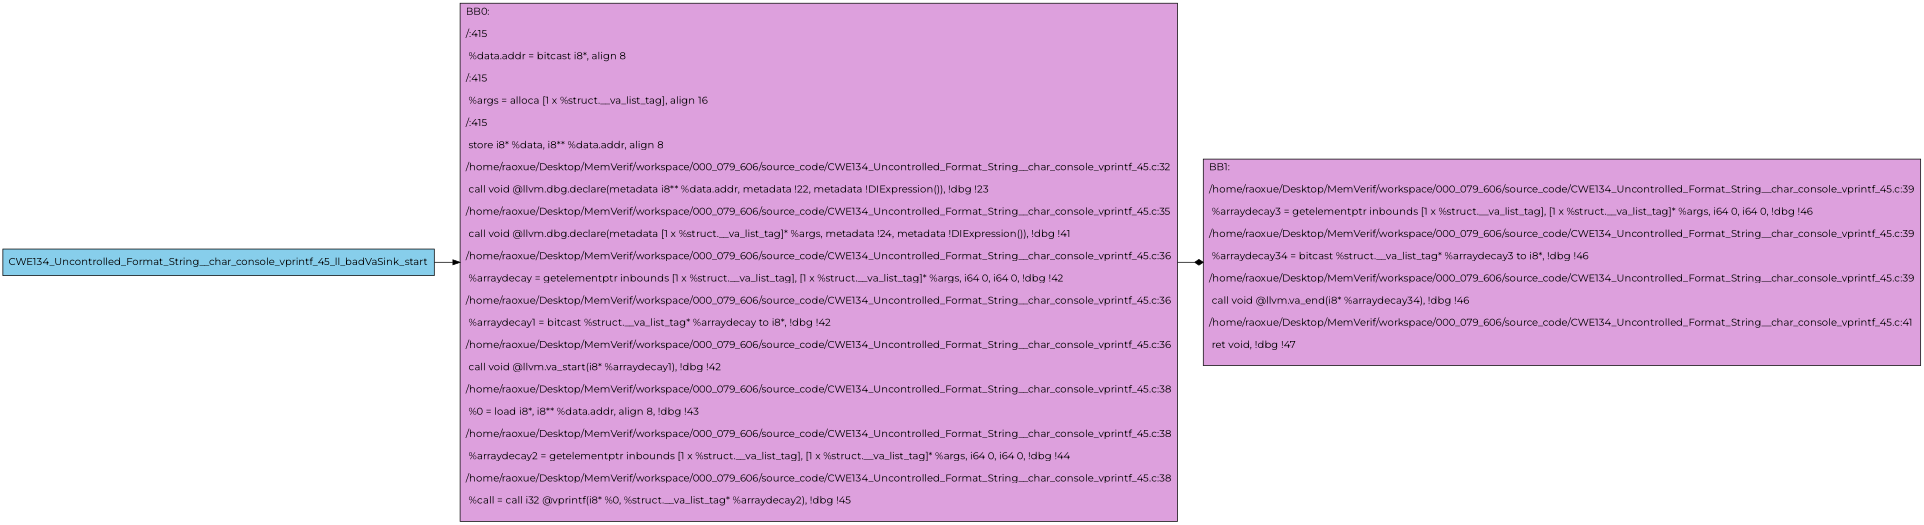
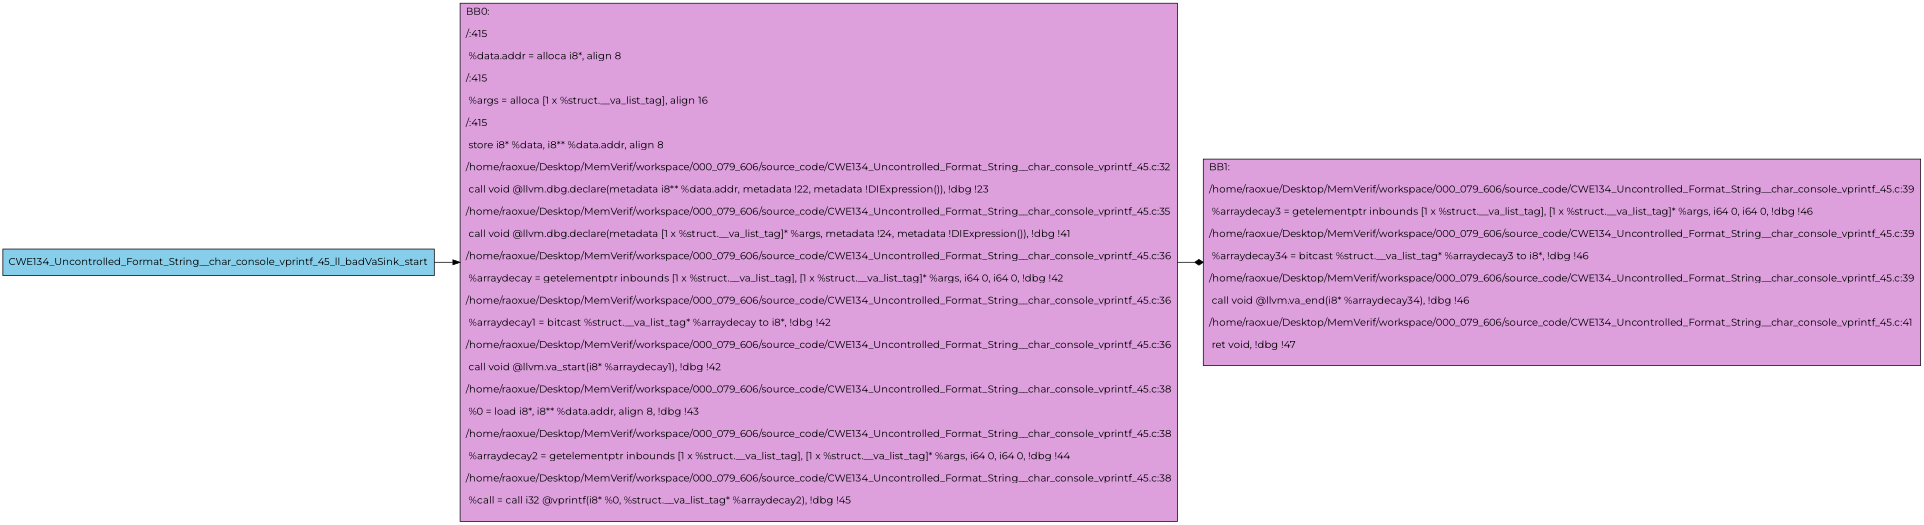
  digraph {
    rankdir=LR
    fontname=Montserrat
    node [shape=record style=filled fillcolor=plum fontname=Montserrat]
    edge [fontname=Montserrat]
    n1 [label="{CWE134_Uncontrolled_Format_String__char_console_vprintf_45_ll_badVaSink_start}" fillcolor=skyblue]
-   n2 [label="{BB0:\l\l/:415\l\n  %data.addr = bitcast i8*, align 8\l\n/:415\l\n  %args = alloca [1 x %struct.__va_list_tag], align 16\l\n/:415\l\n  store i8* %data, i8** %data.addr, align 8\l\n/home/raoxue/Desktop/MemVerif/workspace/000_079_606/source_code/CWE134_Uncontrolled_Format_String__char_console_vprintf_45.c:32\l\n  call void @llvm.dbg.declare(metadata i8** %data.addr, metadata !22, metadata !DIExpression()), !dbg !23\l\n/home/raoxue/Desktop/MemVerif/workspace/000_079_606/source_code/CWE134_Uncontrolled_Format_String__char_console_vprintf_45.c:35\l\n  call void @llvm.dbg.declare(metadata [1 x %struct.__va_list_tag]* %args, metadata !24, metadata !DIExpression()), !dbg !41\l\n/home/raoxue/Desktop/MemVerif/workspace/000_079_606/source_code/CWE134_Uncontrolled_Format_String__char_console_vprintf_45.c:36\l\n  %arraydecay = getelementptr inbounds [1 x %struct.__va_list_tag], [1 x %struct.__va_list_tag]* %args, i64 0, i64 0, !dbg !42\l\n/home/raoxue/Desktop/MemVerif/workspace/000_079_606/source_code/CWE134_Uncontrolled_Format_String__char_console_vprintf_45.c:36\l\n  %arraydecay1 = bitcast %struct.__va_list_tag* %arraydecay to i8*, !dbg !42\l\n/home/raoxue/Desktop/MemVerif/workspace/000_079_606/source_code/CWE134_Uncontrolled_Format_String__char_console_vprintf_45.c:36\l\n  call void @llvm.va_start(i8* %arraydecay1), !dbg !42\l\n/home/raoxue/Desktop/MemVerif/workspace/000_079_606/source_code/CWE134_Uncontrolled_Format_String__char_console_vprintf_45.c:38\l\n  %0 = load i8*, i8** %data.addr, align 8, !dbg !43\l\n/home/raoxue/Desktop/MemVerif/workspace/000_079_606/source_code/CWE134_Uncontrolled_Format_String__char_console_vprintf_45.c:38\l\n  %arraydecay2 = getelementptr inbounds [1 x %struct.__va_list_tag], [1 x %struct.__va_list_tag]* %args, i64 0, i64 0, !dbg !44\l\n/home/raoxue/Desktop/MemVerif/workspace/000_079_606/source_code/CWE134_Uncontrolled_Format_String__char_console_vprintf_45.c:38\l\n  %call = call i32 @vprintf(i8* %0, %struct.__va_list_tag* %arraydecay2), !dbg !45\l\n}"]
+   n2 [label="{BB0:\l\l/:415\l\n  %data.addr = alloca i8*, align 8\l\n/:415\l\n  %args = alloca [1 x %struct.__va_list_tag], align 16\l\n/:415\l\n  store i8* %data, i8** %data.addr, align 8\l\n/home/raoxue/Desktop/MemVerif/workspace/000_079_606/source_code/CWE134_Uncontrolled_Format_String__char_console_vprintf_45.c:32\l\n  call void @llvm.dbg.declare(metadata i8** %data.addr, metadata !22, metadata !DIExpression()), !dbg !23\l\n/home/raoxue/Desktop/MemVerif/workspace/000_079_606/source_code/CWE134_Uncontrolled_Format_String__char_console_vprintf_45.c:35\l\n  call void @llvm.dbg.declare(metadata [1 x %struct.__va_list_tag]* %args, metadata !24, metadata !DIExpression()), !dbg !41\l\n/home/raoxue/Desktop/MemVerif/workspace/000_079_606/source_code/CWE134_Uncontrolled_Format_String__char_console_vprintf_45.c:36\l\n  %arraydecay = getelementptr inbounds [1 x %struct.__va_list_tag], [1 x %struct.__va_list_tag]* %args, i64 0, i64 0, !dbg !42\l\n/home/raoxue/Desktop/MemVerif/workspace/000_079_606/source_code/CWE134_Uncontrolled_Format_String__char_console_vprintf_45.c:36\l\n  %arraydecay1 = bitcast %struct.__va_list_tag* %arraydecay to i8*, !dbg !42\l\n/home/raoxue/Desktop/MemVerif/workspace/000_079_606/source_code/CWE134_Uncontrolled_Format_String__char_console_vprintf_45.c:36\l\n  call void @llvm.va_start(i8* %arraydecay1), !dbg !42\l\n/home/raoxue/Desktop/MemVerif/workspace/000_079_606/source_code/CWE134_Uncontrolled_Format_String__char_console_vprintf_45.c:38\l\n  %0 = load i8*, i8** %data.addr, align 8, !dbg !43\l\n/home/raoxue/Desktop/MemVerif/workspace/000_079_606/source_code/CWE134_Uncontrolled_Format_String__char_console_vprintf_45.c:38\l\n  %arraydecay2 = getelementptr inbounds [1 x %struct.__va_list_tag], [1 x %struct.__va_list_tag]* %args, i64 0, i64 0, !dbg !44\l\n/home/raoxue/Desktop/MemVerif/workspace/000_079_606/source_code/CWE134_Uncontrolled_Format_String__char_console_vprintf_45.c:38\l\n  %call = call i32 @vprintf(i8* %0, %struct.__va_list_tag* %arraydecay2), !dbg !45\l\n}"]
    n3 [label="{BB1:\l\l/home/raoxue/Desktop/MemVerif/workspace/000_079_606/source_code/CWE134_Uncontrolled_Format_String__char_console_vprintf_45.c:39\l\n  %arraydecay3 = getelementptr inbounds [1 x %struct.__va_list_tag], [1 x %struct.__va_list_tag]* %args, i64 0, i64 0, !dbg !46\l\n/home/raoxue/Desktop/MemVerif/workspace/000_079_606/source_code/CWE134_Uncontrolled_Format_String__char_console_vprintf_45.c:39\l\n  %arraydecay34 = bitcast %struct.__va_list_tag* %arraydecay3 to i8*, !dbg !46\l\n/home/raoxue/Desktop/MemVerif/workspace/000_079_606/source_code/CWE134_Uncontrolled_Format_String__char_console_vprintf_45.c:39\l\n  call void @llvm.va_end(i8* %arraydecay34), !dbg !46\l\n/home/raoxue/Desktop/MemVerif/workspace/000_079_606/source_code/CWE134_Uncontrolled_Format_String__char_console_vprintf_45.c:41\l\n  ret void, !dbg !47\l\n}"]
    n1 -> n2 [arrowhead=normal]
    n2 -> n3 [arrowhead=diamond]
  }
